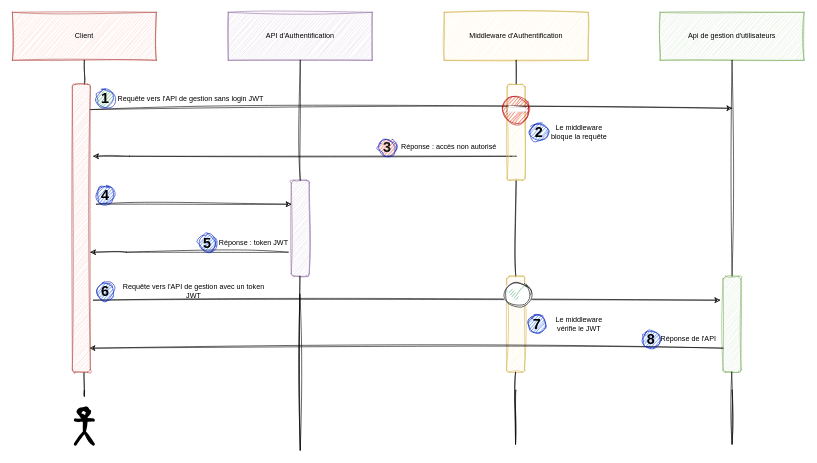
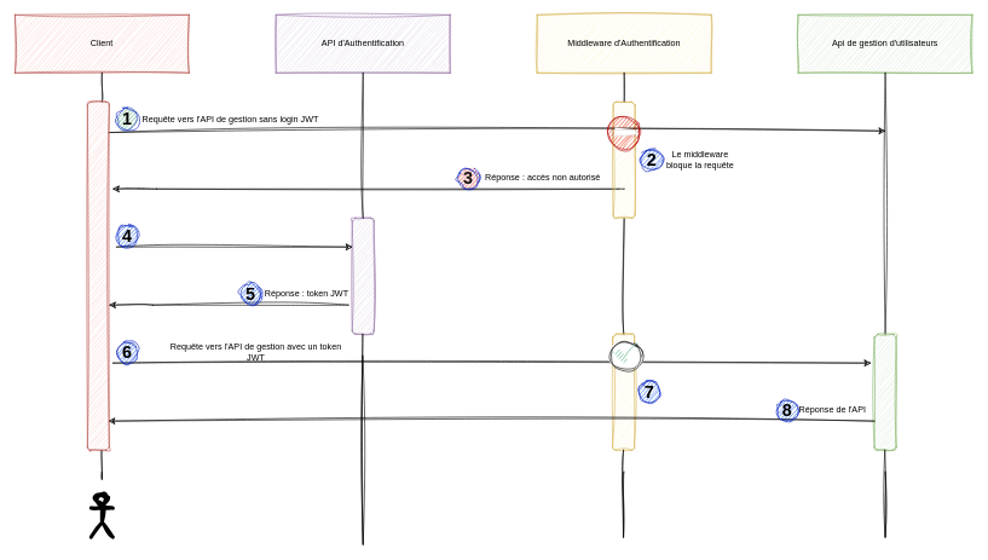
  <mxCell id="0" />
  <mxCell id="1" parent="0" />
  <mxCell id="2" value="" style="endArrow=none;html=1;rounded=0;entryX=0.5;entryY=1;entryDx=0;entryDy=0;sketch=1;curveFitting=1;jiggle=2;" edge="1" parent="1"><mxGeometry width="50" height="50" relative="1" as="geometry"><mxPoint x="140" y="650" as="sourcePoint" /><mxPoint x="139.5" y="620" as="targetPoint" /><Array as="points"><mxPoint x="140" y="660" /></Array></mxGeometry></mxCell>
  <mxCell id="3" value="Client" style="rounded=0;whiteSpace=wrap;html=1;rotation=0;fillColor=#f8cecc;strokeColor=#b85450;sketch=1;curveFitting=1;jiggle=2;" parent="1" vertex="1"><mxGeometry x="20" y="20" width="240" height="80" as="geometry" /></mxCell>
  <mxCell id="4" value="API d'Authentification" style="rounded=0;whiteSpace=wrap;html=1;rotation=0;fillColor=#e1d5e7;strokeColor=#9673a6;sketch=1;curveFitting=1;jiggle=2;" vertex="1" parent="1"><mxGeometry x="380" y="20" width="240" height="80" as="geometry" /></mxCell>
  <mxCell id="5" value="Api de gestion d'utilisateurs" style="rounded=0;whiteSpace=wrap;html=1;rotation=0;fillColor=#d5e8d4;strokeColor=#82b366;sketch=1;curveFitting=1;jiggle=2;" vertex="1" parent="1"><mxGeometry x="1100" y="20" width="240" height="80" as="geometry" /></mxCell>
  <mxCell id="6" value="" style="rounded=1;whiteSpace=wrap;html=1;fillColor=#e1d5e7;strokeColor=#9673a6;sketch=1;curveFitting=1;jiggle=2;" vertex="1" parent="1"><mxGeometry x="485" y="300" width="30" height="160" as="geometry" /></mxCell>
  <mxCell id="7" value="Middleware d'Authentification" style="rounded=0;whiteSpace=wrap;html=1;rotation=0;fillColor=#fff2cc;strokeColor=#d6b656;sketch=1;curveFitting=1;jiggle=2;" vertex="1" parent="1"><mxGeometry x="740" y="20" width="240" height="80" as="geometry" /></mxCell>
  <mxCell id="8" value="" style="endArrow=none;html=1;rounded=0;entryX=0.5;entryY=1;entryDx=0;entryDy=0;exitX=0.5;exitY=0;exitDx=0;exitDy=0;sketch=1;curveFitting=1;jiggle=2;" edge="1" parent="1" source="6" target="4"><mxGeometry width="50" height="50" relative="1" as="geometry"><mxPoint x="500" y="260" as="sourcePoint" /><mxPoint x="499.5" y="220" as="targetPoint" /></mxGeometry></mxCell>
  <mxCell id="9" value="" style="endArrow=classic;html=1;rounded=0;sketch=1;curveFitting=1;jiggle=2;" edge="1" parent="1"><mxGeometry width="50" height="50" relative="1" as="geometry"><mxPoint x="160" y="340" as="sourcePoint" /><mxPoint x="485" y="340" as="targetPoint" /></mxGeometry></mxCell>
  <mxCell id="10" value="" style="endArrow=classic;html=1;rounded=0;sketch=1;curveFitting=1;jiggle=2;" edge="1" parent="1"><mxGeometry width="50" height="50" relative="1" as="geometry"><mxPoint x="480" y="420" as="sourcePoint" /><mxPoint x="150" y="420" as="targetPoint" /><Array as="points"><mxPoint x="210" y="420" /></Array></mxGeometry></mxCell>
  <mxCell id="11" value="" style="endArrow=none;html=1;rounded=0;entryX=0.5;entryY=1;entryDx=0;entryDy=0;sketch=1;curveFitting=1;jiggle=2;" edge="1" parent="1" source="17" target="7"><mxGeometry width="50" height="50" relative="1" as="geometry"><mxPoint x="860" y="620" as="sourcePoint" /><mxPoint x="860" y="140" as="targetPoint" /></mxGeometry></mxCell>
  <mxCell id="12" value="" style="endArrow=none;html=1;rounded=0;entryX=0.5;entryY=1;entryDx=0;entryDy=0;sketch=1;curveFitting=1;jiggle=2;" edge="1" parent="1" source="29" target="5"><mxGeometry width="50" height="50" relative="1" as="geometry"><mxPoint x="1219.5" y="620" as="sourcePoint" /><mxPoint x="1219.5" y="140" as="targetPoint" /></mxGeometry></mxCell>
  <mxCell id="13" value="" style="endArrow=none;html=1;rounded=0;sketch=1;curveFitting=1;jiggle=2;" edge="1" parent="1"><mxGeometry width="50" height="50" relative="1" as="geometry"><mxPoint x="140" y="140" as="sourcePoint" /><mxPoint x="140" y="100" as="targetPoint" /></mxGeometry></mxCell>
  <mxCell id="14" value="" style="endArrow=classic;html=1;rounded=0;sketch=1;curveFitting=1;jiggle=2;" edge="1" parent="1"><mxGeometry width="50" height="50" relative="1" as="geometry"><mxPoint x="860" y="260" as="sourcePoint" /><mxPoint x="155" y="260" as="targetPoint" /><Array as="points"><mxPoint x="215" y="260" /></Array></mxGeometry></mxCell>
  <mxCell id="15" value="" style="endArrow=none;html=1;rounded=0;sketch=1;curveFitting=1;jiggle=2;" edge="1" parent="1"><mxGeometry width="50" height="50" relative="1" as="geometry"><mxPoint x="499.5" y="490" as="sourcePoint" /><mxPoint x="499.5" y="460" as="targetPoint" /><Array as="points"><mxPoint x="500" y="750" /></Array></mxGeometry></mxCell>
  <mxCell id="16" value="" style="endArrow=none;html=1;rounded=0;entryX=0.5;entryY=1;entryDx=0;entryDy=0;sketch=1;curveFitting=1;jiggle=2;" edge="1" parent="1" source="27" target="17"><mxGeometry width="50" height="50" relative="1" as="geometry"><mxPoint x="860" y="620" as="sourcePoint" /><mxPoint x="860" y="100" as="targetPoint" /></mxGeometry></mxCell>
  <mxCell id="17" value="" style="rounded=1;whiteSpace=wrap;html=1;fillColor=#fff2cc;strokeColor=#d6b656;sketch=1;curveFitting=1;jiggle=2;" vertex="1" parent="1"><mxGeometry x="845" y="140" width="30" height="160" as="geometry" /></mxCell>
  <mxCell id="18" value="" style="endArrow=classic;html=1;rounded=0;exitX=0.967;exitY=0.088;exitDx=0;exitDy=0;exitPerimeter=0;sketch=1;curveFitting=1;jiggle=2;" edge="1" parent="1" source="47"><mxGeometry width="50" height="50" relative="1" as="geometry"><mxPoint x="740" y="480" as="sourcePoint" /><mxPoint x="1220" y="180" as="targetPoint" /></mxGeometry></mxCell>
  <mxCell id="19" value="&lt;div&gt;Requête vers l'API de gestion sans login JWT&lt;/div&gt;" style="text;html=1;strokeColor=none;fillColor=none;align=center;verticalAlign=middle;whiteSpace=wrap;rounded=0;sketch=1;curveFitting=1;jiggle=2;" vertex="1" parent="1"><mxGeometry x="190" y="148.75" width="255" height="30" as="geometry" /></mxCell>
  <mxCell id="20" value="" style="shape=umlActor;verticalLabelPosition=bottom;verticalAlign=top;html=1;outlineConnect=0;strokeWidth=5;sketch=1;curveFitting=1;jiggle=2;" vertex="1" parent="1"><mxGeometry x="125" y="680" width="30" height="60" as="geometry" /></mxCell>
  <mxCell id="21" value="" style="ellipse;whiteSpace=wrap;html=1;aspect=fixed;fillColor=#e51400;fontColor=#ffffff;strokeColor=#B20000;sketch=1;curveFitting=1;jiggle=2;" vertex="1" parent="1"><mxGeometry x="837.5" y="160" width="45" height="45" as="geometry" /></mxCell>
  <mxCell id="22" value="" style="rounded=0;whiteSpace=wrap;html=1;strokeWidth=0;sketch=1;curveFitting=1;jiggle=2;" vertex="1" parent="1"><mxGeometry x="844.06" y="178.75" width="31.87" height="7.5" as="geometry" /></mxCell>
  <mxCell id="23" value="Le middleware bloque la requête " style="text;html=1;strokeColor=none;fillColor=none;align=center;verticalAlign=middle;whiteSpace=wrap;rounded=0;sketch=1;curveFitting=1;jiggle=2;" vertex="1" parent="1"><mxGeometry x="910" y="205" width="110" height="30" as="geometry" /></mxCell>
  <mxCell id="24" value="Réponse : accès non autorisé" style="text;html=1;strokeColor=none;fillColor=none;align=center;verticalAlign=middle;whiteSpace=wrap;rounded=0;sketch=1;curveFitting=1;jiggle=2;" vertex="1" parent="1"><mxGeometry x="657.5" y="230" width="180" height="30" as="geometry" /></mxCell>
  <mxCell id="25" value="Réponse : token JWT" style="text;html=1;strokeColor=none;fillColor=none;align=center;verticalAlign=middle;whiteSpace=wrap;rounded=0;sketch=1;curveFitting=1;jiggle=2;" vertex="1" parent="1"><mxGeometry x="360" y="390" width="125" height="30" as="geometry" /></mxCell>
  <mxCell id="26" value="" style="endArrow=none;html=1;rounded=0;entryX=0.5;entryY=1;entryDx=0;entryDy=0;sketch=1;curveFitting=1;jiggle=2;" edge="1" parent="1" target="27"><mxGeometry width="50" height="50" relative="1" as="geometry"><mxPoint x="860" y="620" as="sourcePoint" /><mxPoint x="860" y="300" as="targetPoint" /></mxGeometry></mxCell>
  <mxCell id="27" value="" style="rounded=1;whiteSpace=wrap;html=1;fillColor=#fff2cc;strokeColor=#d6b656;sketch=1;curveFitting=1;jiggle=2;" vertex="1" parent="1"><mxGeometry x="844.06" y="460" width="30" height="160" as="geometry" /></mxCell>
  <mxCell id="28" value="" style="endArrow=none;html=1;rounded=0;entryX=0.5;entryY=1;entryDx=0;entryDy=0;sketch=1;curveFitting=1;jiggle=2;" edge="1" parent="1" target="29"><mxGeometry width="50" height="50" relative="1" as="geometry"><mxPoint x="1219.5" y="620" as="sourcePoint" /><mxPoint x="1220" y="100" as="targetPoint" /></mxGeometry></mxCell>
  <mxCell id="29" value="" style="rounded=1;whiteSpace=wrap;html=1;fillColor=#d5e8d4;strokeColor=#82b366;sketch=1;curveFitting=1;jiggle=2;" vertex="1" parent="1"><mxGeometry x="1205" y="460" width="30" height="160" as="geometry" /></mxCell>
  <mxCell id="30" value="" style="endArrow=none;html=1;rounded=0;entryX=0.5;entryY=1;entryDx=0;entryDy=0;sketch=1;curveFitting=1;jiggle=2;" edge="1" parent="1" target="27"><mxGeometry width="50" height="50" relative="1" as="geometry"><mxPoint x="859.5" y="650" as="sourcePoint" /><mxPoint x="859.5" y="620" as="targetPoint" /><Array as="points"><mxPoint x="859" y="740" /></Array></mxGeometry></mxCell>
  <mxCell id="31" value="" style="endArrow=none;html=1;rounded=0;entryX=0.5;entryY=1;entryDx=0;entryDy=0;sketch=1;curveFitting=1;jiggle=2;" edge="1" parent="1"><mxGeometry width="50" height="50" relative="1" as="geometry"><mxPoint x="1220" y="650" as="sourcePoint" /><mxPoint x="1219.5" y="620" as="targetPoint" /><Array as="points"><mxPoint x="1220" y="740" /></Array></mxGeometry></mxCell>
  <mxCell id="32" value="" style="endArrow=classic;html=1;rounded=0;sketch=1;curveFitting=1;jiggle=2;" edge="1" parent="1"><mxGeometry width="50" height="50" relative="1" as="geometry"><mxPoint x="155" y="500" as="sourcePoint" /><mxPoint x="1200" y="500" as="targetPoint" /></mxGeometry></mxCell>
  <mxCell id="33" value="" style="endArrow=classic;html=1;rounded=0;exitX=0;exitY=0.75;exitDx=0;exitDy=0;sketch=1;curveFitting=1;jiggle=2;" edge="1" parent="1" source="29"><mxGeometry width="50" height="50" relative="1" as="geometry"><mxPoint x="354" y="580" as="sourcePoint" /><mxPoint x="149" y="580" as="targetPoint" /></mxGeometry></mxCell>
- <mxCell id="34" value="Le middleware vérifie le JWT " style="text;html=1;strokeColor=none;fillColor=none;align=center;verticalAlign=middle;whiteSpace=wrap;rounded=0;sketch=1;curveFitting=1;jiggle=2;" vertex="1" parent="1"><mxGeometry x="910" y="525" width="110" height="30" as="geometry" /></mxCell>
- <mxCell id="35" value="&lt;div&gt;Requête vers l'API de gestion avec un token JWT&lt;/div&gt;" style="text;html=1;strokeColor=none;fillColor=none;align=center;verticalAlign=middle;whiteSpace=wrap;rounded=0;sketch=1;curveFitting=1;jiggle=2;" vertex="1" parent="1"><mxGeometry x="190" y="470" width="265" height="30" as="geometry" /></mxCell>
+ <mxCell id="35" value="&lt;div&gt;Requête vers l'API de gestion avec un token JWT&lt;/div&gt;" style="text;html=1;strokeColor=none;fillColor=none;align=center;verticalAlign=middle;whiteSpace=wrap;rounded=0;sketch=1;curveFitting=1;jiggle=2;" vertex="1" parent="1"><mxGeometry x="220" y="470" width="265" height="30" as="geometry" /></mxCell>
  <mxCell id="36" value="&lt;div&gt;Réponse de l'API&lt;/div&gt;" style="text;html=1;strokeColor=none;fillColor=none;align=center;verticalAlign=middle;whiteSpace=wrap;rounded=0;sketch=1;curveFitting=1;jiggle=2;" vertex="1" parent="1"><mxGeometry x="1090" y="550" width="115" height="30" as="geometry" /></mxCell>
  <mxCell id="37" value="&lt;font color=&quot;#000000&quot;&gt;&lt;b&gt;&lt;font style=&quot;font-size: 24px;&quot;&gt;1&lt;/font&gt;&lt;/b&gt;&lt;/font&gt;" style="ellipse;whiteSpace=wrap;html=1;aspect=fixed;fillColor=#2d9c5e;fontColor=#ffffff;strokeColor=#001DBC;sketch=1;curveFitting=1;jiggle=2;" vertex="1" parent="1"><mxGeometry x="160" y="148.75" width="30" height="30" as="geometry" /></mxCell>
  <mxCell id="38" value="&lt;font size=&quot;1&quot;&gt;&lt;b style=&quot;font-size: 24px;&quot;&gt;2&lt;/b&gt;&lt;/font&gt;" style="ellipse;whiteSpace=wrap;html=1;aspect=fixed;fillColor=#0050ef;fontColor=#000000;strokeColor=#001DBC;sketch=1;curveFitting=1;jiggle=2;" vertex="1" parent="1"><mxGeometry x="882.5" y="205" width="30" height="30" as="geometry" /></mxCell>
  <mxCell id="39" value="&lt;font style=&quot;font-size: 24px;&quot;&gt;&lt;b style=&quot;font-size: 24px;&quot;&gt;3&lt;/b&gt;&lt;/font&gt;" style="ellipse;whiteSpace=wrap;html=1;aspect=fixed;fillColor=#e51400;fontColor=#141414;strokeColor=#001DBC;fontSize=24;sketch=1;curveFitting=1;jiggle=2;" vertex="1" parent="1"><mxGeometry x="630" y="230" width="30" height="30" as="geometry" /></mxCell>
  <mxCell id="40" value="&lt;b&gt;4&lt;/b&gt;" style="ellipse;whiteSpace=wrap;html=1;aspect=fixed;fillColor=#0050ef;fontColor=#000000;strokeColor=#001DBC;fontSize=24;sketch=1;curveFitting=1;jiggle=2;" vertex="1" parent="1"><mxGeometry x="160" y="310" width="30" height="30" as="geometry" /></mxCell>
  <mxCell id="41" value="&lt;b&gt;5&lt;/b&gt;" style="ellipse;whiteSpace=wrap;html=1;aspect=fixed;fillColor=#0050ef;fontColor=#000000;strokeColor=#001DBC;fontSize=24;sketch=1;curveFitting=1;jiggle=2;" vertex="1" parent="1"><mxGeometry x="330" y="390" width="30" height="30" as="geometry" /></mxCell>
  <mxCell id="42" value="&lt;b&gt;6&lt;/b&gt;" style="ellipse;whiteSpace=wrap;html=1;aspect=fixed;fillColor=#0050ef;fontColor=#000000;strokeColor=#001DBC;fontSize=24;sketch=1;curveFitting=1;jiggle=2;" vertex="1" parent="1"><mxGeometry x="160" y="470" width="30" height="30" as="geometry" /></mxCell>
  <mxCell id="43" value="&lt;font color=&quot;#000000&quot;&gt;&lt;b&gt;7&lt;/b&gt;&lt;/font&gt;" style="ellipse;whiteSpace=wrap;html=1;aspect=fixed;fillColor=#0050ef;fontColor=#ffffff;strokeColor=#001DBC;fontSize=24;sketch=1;curveFitting=1;jiggle=2;" vertex="1" parent="1"><mxGeometry x="880" y="525" width="30" height="30" as="geometry" /></mxCell>
  <mxCell id="44" value="&lt;b&gt;&lt;font color=&quot;#000000&quot;&gt;8&lt;/font&gt;&lt;/b&gt;" style="ellipse;whiteSpace=wrap;html=1;aspect=fixed;fillColor=#0050ef;fontColor=#ffffff;strokeColor=#001DBC;fontSize=24;sketch=1;curveFitting=1;jiggle=2;" vertex="1" parent="1"><mxGeometry x="1070" y="550" width="30" height="30" as="geometry" /></mxCell>
  <mxCell id="45" value="" style="ellipse;whiteSpace=wrap;html=1;sketch=1;hachureGap=4;jiggle=2;curveFitting=1;fontFamily=Architects Daughter;fontSource=https%3A%2F%2Ffonts.googleapis.com%2Fcss%3Ffamily%3DArchitects%2BDaughter;fontSize=20;" vertex="1" parent="1"><mxGeometry x="840" y="470" width="44.53" height="40" as="geometry" /></mxCell>
  <mxCell id="46" value="" style="sketch=1;html=1;aspect=fixed;strokeColor=none;shadow=0;align=center;fillColor=#2D9C5E;verticalAlign=top;labelPosition=center;verticalLabelPosition=bottom;shape=mxgraph.gcp2.check;curveFitting=1;jiggle=2;" vertex="1" parent="1"><mxGeometry x="845" y="470" width="37.5" height="30" as="geometry" /></mxCell>
  <mxCell id="47" value="" style="rounded=1;whiteSpace=wrap;html=1;fillColor=#f8cecc;strokeColor=#b85450;sketch=1;curveFitting=1;jiggle=2;" vertex="1" parent="1"><mxGeometry x="120" y="140" width="30" height="480" as="geometry" /></mxCell>
